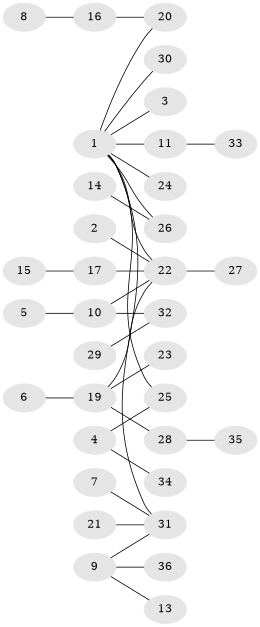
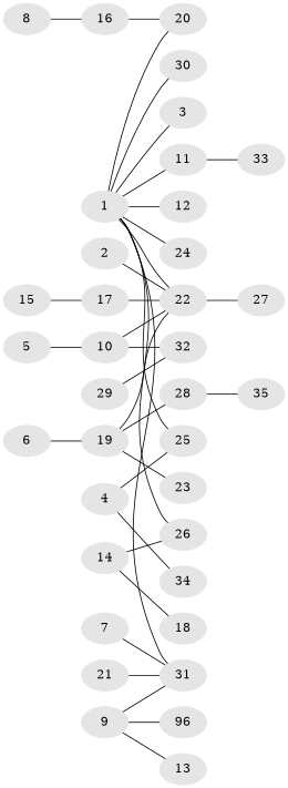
  graph {
    rankdir=LR
    node [color=gray90 style=filled]
    edge [weight=1.0]
    1
    3
    11
+   12
    20
    22
    24
    25
    26
    30
    31
    33
    27
    2
    4
    34
    5
    10
    32
    6
    19
    23
    28
    7
    8
    16
    9
    13
-   36
+   36 [label=96]
    14
+   18
    15
    17
    35
    21
    29
    1 -- 3
    1 -- 11
+   1 -- 12
    1 -- 20
    1 -- 22
    1 -- 24
    1 -- 25
    1 -- 26
    1 -- 30
    1 -- 31
    11 -- 33
    22 -- 27
    2 -- 22
    4 -- 25
    4 -- 34
    5 -- 10
    10 -- 22
    10 -- 32
    6 -- 19
    19 -- 22
    19 -- 23
    19 -- 28
    28 -- 35
    7 -- 31
    8 -- 16
    16 -- 20
    9 -- 31
    9 -- 13
    9 -- 36
    14 -- 26
+   14 -- 18
    15 -- 17
    17 -- 22
    21 -- 31
    29 -- 32
  }
